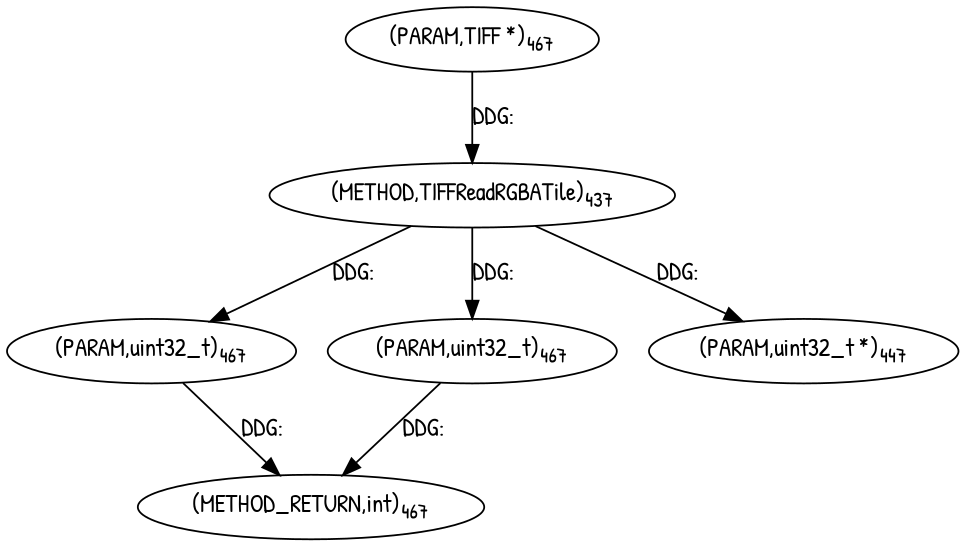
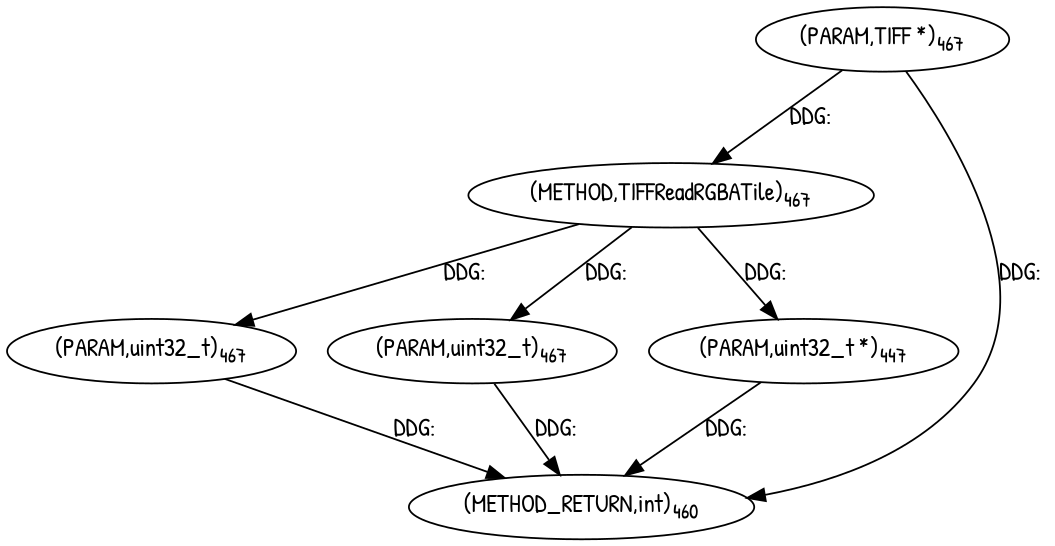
  digraph {
    fontname="Patrick Hand"
    node [fontname="Patrick Hand"]
    edge [fontname="Patrick Hand"]
-   n1 [label=<(METHOD,TIFFReadRGBATile)<SUB>437</SUB>>]
+   n1 [label=<(METHOD,TIFFReadRGBATile)<SUB>467</SUB>>]
    n2 [label=<(PARAM,uint32_t)<SUB>467</SUB>>]
    n3 [label=<(PARAM,uint32_t)<SUB>467</SUB>>]
    n4 [label=<(PARAM,uint32_t *)<SUB>447</SUB>>]
    n5 [label=<(PARAM,TIFF *)<SUB>467</SUB>>]
-   n6 [label=<(METHOD_RETURN,int)<SUB>467</SUB>>]
+   n6 [label=<(METHOD_RETURN,int)<SUB>460</SUB>>]
    n1 -> n2 [label="DDG: "]
    n1 -> n3 [label="DDG: "]
    n1 -> n4 [label="DDG: "]
    n2 -> n6 [label="DDG: "]
    n3 -> n6 [label="DDG: "]
+   n4 -> n6 [label="DDG: "]
    n5 -> n1 [label="DDG: "]
+   n5 -> n6 [label="DDG: "]
  }
